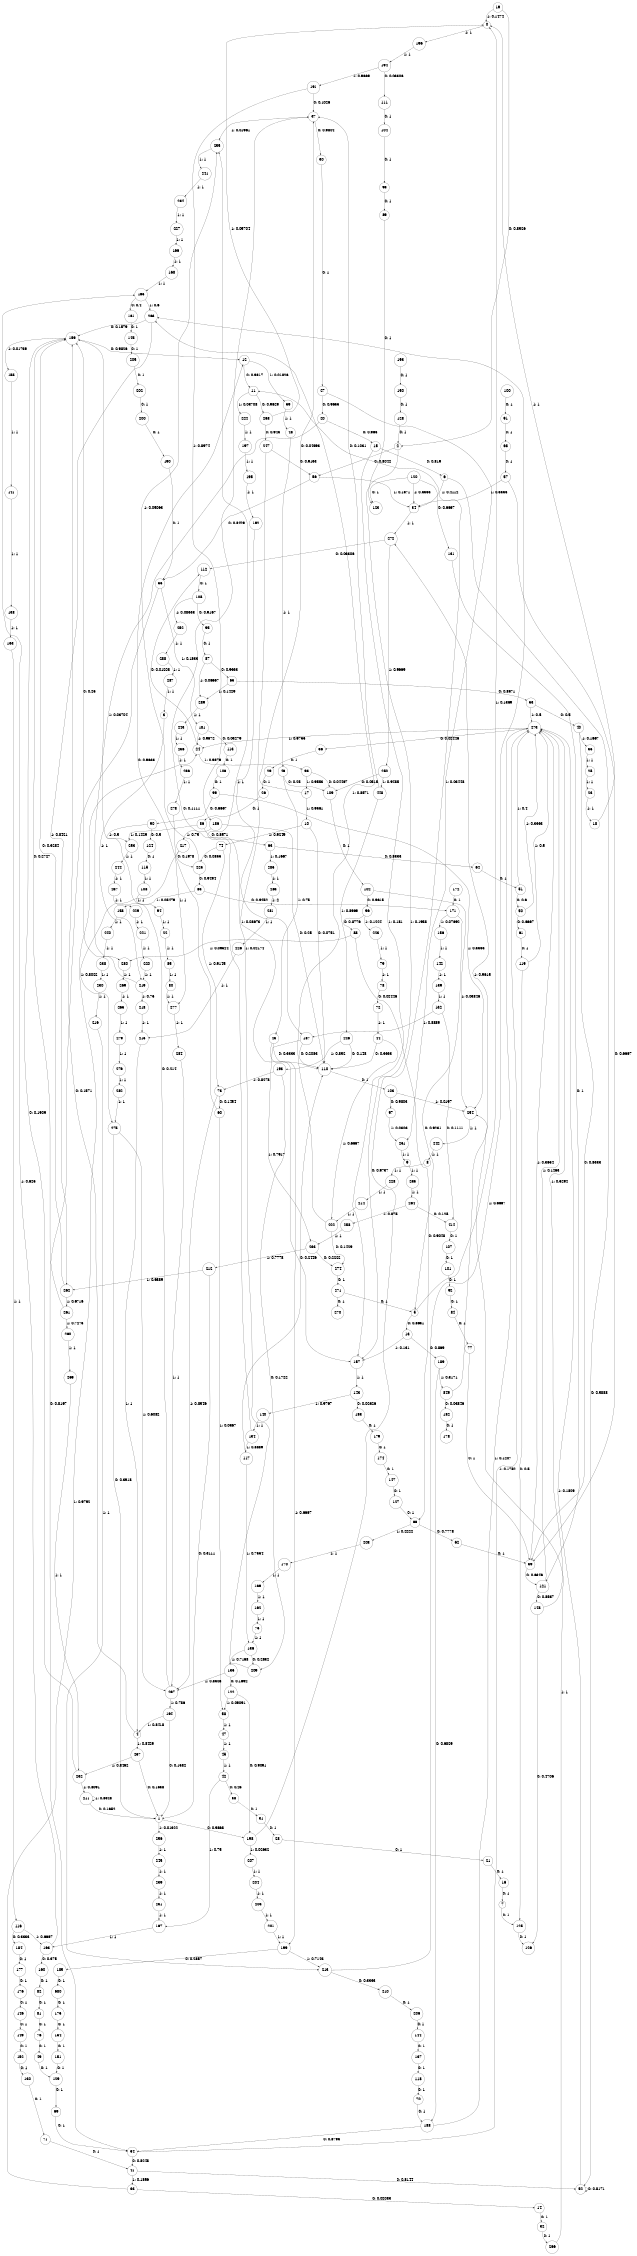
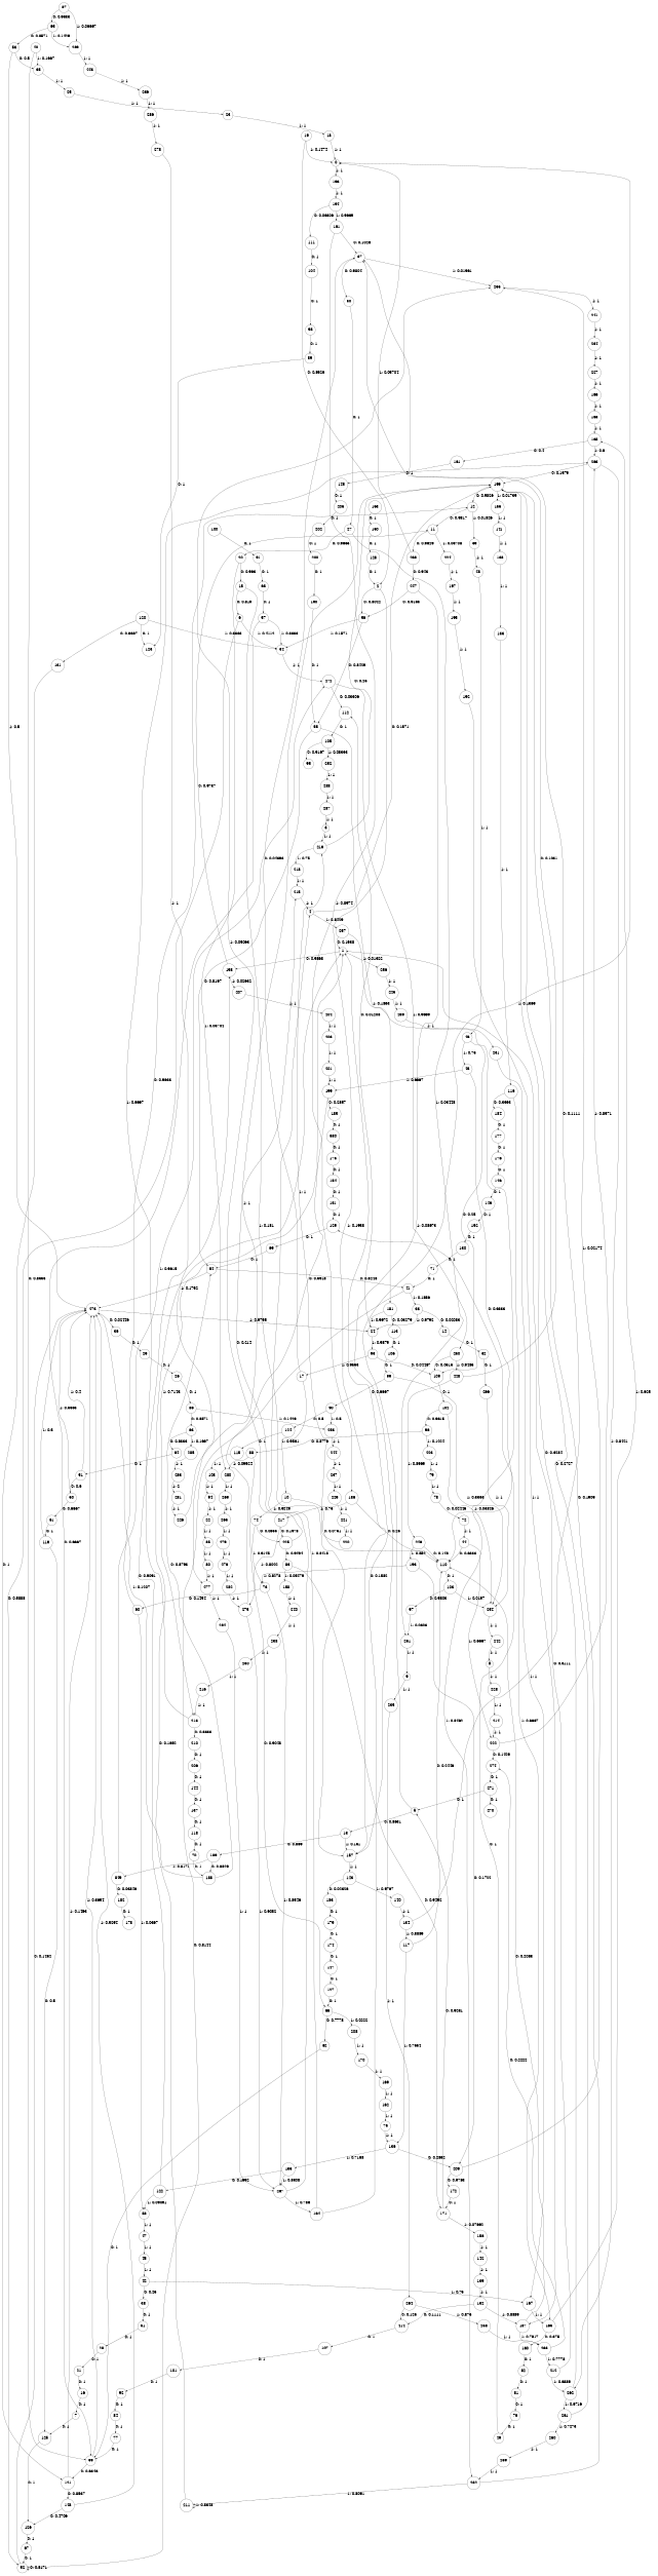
  digraph {
    node [fontsize=24 shape=circle]
    edge [fontsize=24]
    0
    196
    194
    111
    191
    1
    198
    256
    11
    207
    245
    268
    224
    204
    239
    2
    56
    157
    34
    55
    143
    272
    54
    181
    140
    183
    3
    219
    159
    218
    12
    155
    215
    4
    257
    232
    59
    141
    211
    5
    13
    189
    188
    n44 [label=849]
    6
    52
    273
    24
    36
    112
    250
    7
    125
    126
+   67
    8
    228
    214
    222
    9
    235
    264
    n63 [label=414]
    258
    10
    110
    74
    103
    73
    225
    254
    97
    60
    267
    255
    83
    247
    197
    195
    48
    46
    182
    14
    32
    266
    15
    16
    17
    37
    30
    27
    241
    18
    19
    20
    280
    269
    265
    21
    22
    85
    80
    277
    23
    93
    105
    109
    95
    252
    102
    25
    26
    86
    63
    253
    64
    285
    244
    251
    28
    29
    31
    242
    33
    n125 [label=448]
    35
    234
    38
    39
    121
    148
    40
    41
    42
    167
    163
    160
    165
    43
    199
    185
    213
    n143 [label=680]
    263
    210
    44
    274
    262
    271
    45
    96
    47
    49
    129
    69
    50
    61
    119
    51
    53
    113
    106
    57
    58
    62
    283
    281
    65
    289
    243
    236
    66
    208
    170
    169
    68
    70
    71
    72
    164
    171
    158
    75
    136
    135
    209
    122
    172
    76
    77
    78
    79
    284
    81
    82
    156
    240
    142
    238
    84
    237
    87
    88
    89
    123
    120
    131
    90
    124
    115
    108
    91
    92
    94
    223
    98
    99
    100
    101
    104
    288
    287
    107
    116
    184
    177
    176
    161
    117
    118
    127
    128
    130
    132
    187
    233
    212
    133
    134
    137
    138
    139
    179
    174
    144
    145
    205
    202
    200
    146
    149
    152
    147
    150
    151
    153
    154
    230
    162
    261
    166
    168
    175
    178
    186
    217
    275
    190
    192
    193
    203
    206
    201
    260
    216
    220
    221
    270
    226
    227
    229
    231
    286
    278
    246
    259
    279
    276
    282
    0 -> 196 [label="1: 1        "]
    196 -> 194 [label="1: 1        "]
    194 -> 111 [label="0: 0.03306  "]
    194 -> 191 [label="1: 0.9669   "]
    111 -> 104 [label="0: 1        "]
    191 -> 37 [label="0: 0.1026   "]
    191 -> 186 [label="1: 0.8974   "]
    1 -> 198 [label="0: 0.9868   "]
    1 -> 256 [label="1: 0.01322  "]
    198 -> 11 [label="0: 0.9737   "]
    198 -> 207 [label="1: 0.02632  "]
    256 -> 245 [label="1: 1        "]
    11 -> 268 [label="0: 0.9629   "]
    11 -> 224 [label="1: 0.03708  "]
    207 -> 204 [label="1: 1        "]
    245 -> 239 [label="1: 1        "]
    268 -> 0 [label="1: 0.05704  "]
    268 -> 247 [label="0: 0.943    "]
    224 -> 197 [label="1: 1        "]
    204 -> 203 [label="1: 1        "]
    239 -> 231 [label="1: 1        "]
    2 -> 56 [label="0: 0.8042   "]
    2 -> 157 [label="1: 0.1958   "]
    56 -> 34 [label="1: 0.1571   "]
    56 -> 55 [label="0: 0.8429   "]
    157 -> 143 [label="1: 1        "]
    34 -> 272 [label="1: 1        "]
    55 -> 54 [label="0: 0.8167   "]
    55 -> 181 [label="1: 0.1833   "]
    143 -> 140 [label="1: 0.9767   "]
    143 -> 183 [label="0: 0.02326  "]
    272 -> 112 [label="0: 0.03306  "]
    272 -> 250 [label="1: 0.9669   "]
    54 -> 273 [label="1: 0.1752   "]
    54 -> 41 [label="0: 0.8248   "]
    181 -> 24 [label="1: 0.9672   "]
    181 -> 113 [label="0: 0.03279  "]
    140 -> 134 [label="1: 1        "]
    183 -> 179 [label="0: 1        "]
    3 -> 219 [label="1: 1        "]
    219 -> 159 [label="0: 0.25     "]
    219 -> 218 [label="1: 0.75     "]
    159 -> 12 [label="0: 0.9826   "]
    159 -> 155 [label="1: 0.01739  "]
    218 -> 215 [label="1: 1        "]
    12 -> 11 [label="0: 0.9817   "]
    12 -> 59 [label="1: 0.01826  "]
    155 -> 141 [label="1: 1        "]
    215 -> 4 [label="1: 1        "]
    4 -> 159 [label="0: 0.1571   "]
    4 -> 257 [label="1: 0.8429   "]
    257 -> 1 [label="0: 0.1538   "]
    257 -> 232 [label="1: 0.8462   "]
    232 -> 159 [label="0: 0.1909   "]
    232 -> 211 [label="1: 0.8091   "]
    59 -> 48 [label="1: 1        "]
    141 -> 138 [label="1: 1        "]
    211 -> 1 [label="0: 0.1652   "]
    211 -> 211 [label="1: 0.8348   "]
    5 -> 0 [label="1: 0.1369   "]
    5 -> 13 [label="0: 0.8631   "]
    13 -> 157 [label="1: 0.131    "]
    13 -> 189 [label="0: 0.869    "]
    189 -> 188 [label="0: 0.6829   "]
    189 -> n44 [label="1: 0.3171   "]
    188 -> 54 [label="0: 0.8793   "]
    188 -> 273 [label="1: 0.1207   "]
    n44 -> 272 [label="1: 0.9615   "]
    n44 -> 182 [label="0: 0.03846  "]
    6 -> 34 [label="1: 0.4112   "]
    6 -> 52 [label="0: 0.5888   "]
    52 -> 52 [label="0: 0.8171   "]
-   52 -> 273 [label="1: 0.1829   "]
+   52 -> 273 [label="0: 0.1454   "]
    273 -> 24 [label="1: 0.9755   "]
    273 -> 36 [label="0: 0.02446  "]
    24 -> 112 [label="0: 0.01208  "]
    24 -> 93 [label="1: 0.9879   "]
    36 -> 29 [label="0: 1        "]
    112 -> 105 [label="0: 1        "]
    250 -> 109 [label="0: 0.0515   "]
    250 -> n125 [label="1: 0.9485   "]
    7 -> 125 [label="0: 1        "]
    125 -> 126 [label="0: 1        "]
+   126 -> 67 [label="0: 1        "]
+   67 -> 52 [label="0: 1        "]
    8 -> 228 [label="1: 1        "]
    228 -> 214 [label="1: 1        "]
    214 -> 222 [label="1: 1        "]
    222 -> 263 [label="1: 0.8571   "]
    222 -> 274 [label="0: 0.1429   "]
    9 -> 235 [label="1: 1        "]
    235 -> 264 [label="1: 1        "]
    264 -> n63 [label="0: 0.125    "]
    264 -> 258 [label="1: 0.875    "]
    n63 -> 107 [label="0: 1        "]
    258 -> 233 [label="1: 1        "]
    10 -> 110 [label="0: 0.0751   "]
    10 -> 74 [label="1: 0.9249   "]
    110 -> 103 [label="0: 1        "]
    74 -> 73 [label="1: 0.9145   "]
    74 -> 225 [label="0: 0.0855   "]
    103 -> 254 [label="1: 0.0197   "]
    103 -> 97 [label="0: 0.9803   "]
    73 -> 60 [label="0: 0.1454   "]
    73 -> 267 [label="1: 0.8546   "]
    225 -> 255 [label="1: 0.05063  "]
    225 -> 83 [label="0: 0.9494   "]
    254 -> 242 [label="1: 1        "]
    97 -> 251 [label="1: 0.0303   "]
    60 -> 12 [label="0: 0.9633   "]
    60 -> 58 [label="1: 0.0367   "]
    267 -> 159 [label="0: 0.214    "]
    267 -> 164 [label="1: 0.786    "]
    255 -> 241 [label="1: 1        "]
    83 -> 171 [label="0: 0.9452   "]
    83 -> 158 [label="1: 0.05479  "]
    247 -> 56 [label="0: 0.9133   "]
    247 -> 157 [label="1: 0.08673  "]
    197 -> 195 [label="1: 1        "]
    195 -> 192 [label="1: 1        "]
    48 -> 46 [label="1: 1        "]
    46 -> 109 [label="0: 0.25     "]
    46 -> 43 [label="1: 0.75     "]
    182 -> 178 [label="0: 1        "]
    14 -> 32 [label="0: 1        "]
    32 -> 266 [label="0: 1        "]
    266 -> 254 [label="1: 1        "]
    15 -> 157 [label="1: 0.181    "]
    15 -> 6 [label="0: 0.819    "]
    16 -> 7 [label="0: 1        "]
    17 -> 10 [label="1: 0.9561   "]
    17 -> 37 [label="0: 0.04393  "]
    37 -> 255 [label="1: 0.01961  "]
    37 -> 30 [label="0: 0.9804   "]
    30 -> 27 [label="0: 1        "]
    27 -> 20 [label="0: 0.9655   "]
    27 -> 251 [label="1: 0.03448  "]
    241 -> 234 [label="1: 1        "]
    18 -> 0 [label="1: 1        "]
    19 -> 0 [label="1: 0.1474   "]
    19 -> 2 [label="0: 0.8526   "]
    20 -> 15 [label="0: 0.963    "]
    20 -> 280 [label="1: 0.03704  "]
    280 -> 269 [label="1: 1        "]
    269 -> 265 [label="1: 1        "]
    265 -> 279 [label="1: 1        "]
    21 -> 16 [label="0: 1        "]
    22 -> 85 [label="1: 1        "]
    85 -> 80 [label="1: 1        "]
    80 -> 277 [label="1: 1        "]
    277 -> 284 [label="1: 1        "]
    23 -> 18 [label="1: 1        "]
    93 -> 17 [label="1: 0.9553   "]
    93 -> 109 [label="0: 0.04467  "]
    105 -> 95 [label="0: 0.9167   "]
    105 -> 252 [label="1: 0.08333  "]
    109 -> 102 [label="0: 1        "]
-   95 -> 87 [label="0: 1        "]
    252 -> 288 [label="1: 1        "]
    102 -> 254 [label="1: 0.03846  "]
    102 -> 96 [label="0: 0.9615   "]
    25 -> 23 [label="1: 1        "]
    26 -> 86 [label="0: 1        "]
    86 -> 63 [label="0: 0.8571   "]
    86 -> 253 [label="1: 0.1429   "]
    63 -> 64 [label="0: 0.8333   "]
    63 -> 285 [label="1: 0.1667   "]
    253 -> 244 [label="1: 1        "]
    64 -> 51 [label="0: 1        "]
    285 -> 283 [label="1: 1        "]
    244 -> 237 [label="1: 1        "]
    251 -> 9 [label="1: 1        "]
    28 -> 21 [label="0: 1        "]
    29 -> 26 [label="0: 1        "]
    31 -> 28 [label="0: 1        "]
    242 -> 8 [label="1: 1        "]
    33 -> 24 [label="1: 0.9792   "]
    33 -> 14 [label="0: 0.02083  "]
    n125 -> 37 [label="0: 0.1031   "]
    n125 -> 246 [label="1: 0.8969   "]
    35 -> 25 [label="1: 1        "]
    234 -> 227 [label="1: 1        "]
    38 -> 31 [label="0: 1        "]
    39 -> 273 [label="1: 0.3654   "]
    39 -> 121 [label="0: 0.6346   "]
    121 -> 273 [label="1: 0.1463   "]
    121 -> 148 [label="0: 0.8537   "]
    148 -> 273 [label="1: 0.5294   "]
    148 -> 126 [label="0: 0.4706   "]
    40 -> 35 [label="1: 0.1667   "]
    40 -> 39 [label="0: 0.8333   "]
    41 -> 52 [label="0: 0.8144   "]
    41 -> 33 [label="1: 0.1856   "]
    42 -> 38 [label="0: 0.25     "]
    42 -> 167 [label="1: 0.75     "]
    167 -> 163 [label="1: 1        "]
    163 -> 160 [label="0: 0.375    "]
    163 -> 165 [label="1: 0.625    "]
    160 -> 82 [label="0: 1        "]
    165 -> 263 [label="1: 0.6      "]
    165 -> 161 [label="0: 0.4      "]
    43 -> 110 [label="0: 0.3333   "]
    43 -> 199 [label="1: 0.6667   "]
    199 -> 185 [label="0: 0.2857   "]
    199 -> 213 [label="1: 0.7143   "]
    185 -> n143 [label="0: 1        "]
    213 -> 263 [label="1: 0.6667   "]
    213 -> 210 [label="0: 0.3333   "]
    n143 -> 175 [label="0: 1        "]
    263 -> 159 [label="0: 0.1579   "]
    263 -> 262 [label="1: 0.8421   "]
    210 -> 206 [label="0: 1        "]
    44 -> 222 [label="1: 0.6667   "]
    44 -> 110 [label="0: 0.3333   "]
    274 -> 271 [label="0: 1        "]
    262 -> 159 [label="0: 0.3284   "]
    262 -> 261 [label="1: 0.6716   "]
    271 -> 5 [label="0: 1        "]
    271 -> 270 [label="0: 1        "]
    45 -> 42 [label="1: 1        "]
    96 -> 88 [label="0: 0.8776   "]
    96 -> 223 [label="1: 0.1224   "]
    47 -> 45 [label="1: 1        "]
    49 -> 129 [label="0: 1        "]
    129 -> 69 [label="0: 1        "]
    69 -> 54 [label="0: 1        "]
    50 -> 273 [label="1: 0.3333   "]
    50 -> 61 [label="0: 0.6667   "]
    61 -> 119 [label="0: 1        "]
    119 -> 273 [label="1: 0.5      "]
    119 -> 125 [label="0: 0.5      "]
    51 -> 273 [label="1: 0.4      "]
    51 -> 50 [label="0: 0.6      "]
    53 -> 273 [label="1: 0.5      "]
-   53 -> 40 [label="0: 0.5      "]
+   53 -> 35 [label="0: 0.5      "]
    113 -> 106 [label="0: 1        "]
    106 -> 99 [label="0: 1        "]
    57 -> 34 [label="1: 0.3333   "]
    57 -> 39 [label="0: 0.6667   "]
    58 -> 47 [label="1: 1        "]
    62 -> 39 [label="0: 1        "]
    283 -> 281 [label="1: 2        "]
    281 -> 226 [label="1: 1        "]
    65 -> 53 [label="0: 0.8571   "]
    65 -> 289 [label="1: 0.1429   "]
    289 -> 243 [label="1: 1        "]
    243 -> 236 [label="1: 1        "]
    236 -> 286 [label="1: 1        "]
    66 -> 62 [label="0: 0.7778   "]
    66 -> 208 [label="1: 0.2222   "]
    208 -> 170 [label="1: 1        "]
    170 -> 169 [label="1: 1        "]
    169 -> 162 [label="1: 1        "]
    68 -> 57 [label="0: 1        "]
    70 -> 188 [label="0: 1        "]
    71 -> 41 [label="0: 1        "]
    72 -> 44 [label="1: 1        "]
    164 -> 1 [label="0: 0.1582   "]
    164 -> 4 [label="1: 0.8418   "]
    171 -> 5 [label="0: 0.9231   "]
    171 -> 156 [label="1: 0.07692  "]
    158 -> 240 [label="1: 1        "]
    75 -> 136 [label="1: 1        "]
    136 -> 135 [label="1: 0.7168   "]
    136 -> 209 [label="0: 0.2832   "]
    135 -> 267 [label="1: 0.8308   "]
    135 -> 122 [label="0: 0.1692   "]
    209 -> 255 [label="1: 0.02174  "]
+   209 -> 172 [label="0: 0.9783   "]
    122 -> 198 [label="0: 0.9091   "]
    122 -> 58 [label="1: 0.09091  "]
    172 -> 171 [label="0: 1        "]
    76 -> 49 [label="0: 1        "]
    77 -> 39 [label="0: 1        "]
    78 -> 72 [label="0: 0.02446  "]
    79 -> 78 [label="1: 1        "]
    284 -> 267 [label="1: 1        "]
    81 -> 76 [label="0: 1        "]
    82 -> 81 [label="0: 1        "]
    156 -> 142 [label="1: 1        "]
    240 -> 238 [label="1: 1        "]
    142 -> 139 [label="1: 1        "]
    238 -> 230 [label="1: 1        "]
    84 -> 77 [label="0: 1        "]
    237 -> 229 [label="1: 1        "]
    87 -> 65 [label="0: 0.9333   "]
    87 -> 289 [label="1: 0.06667  "]
    88 -> 280 [label="1: 0.09524  "]
    88 -> 66 [label="0: 0.9048   "]
    89 -> 123 [label="0: 1        "]
    120 -> 34 [label="1: 0.3333   "]
    120 -> 123 [label="0: 1        "]
    120 -> 131 [label="0: 0.6667   "]
    131 -> 121 [label="0: 1        "]
    90 -> 253 [label="1: 0.5      "]
    90 -> 124 [label="0: 0.5      "]
    124 -> 115 [label="0: 1        "]
    115 -> 108 [label="1: 1        "]
    108 -> 94 [label="1: 1        "]
    91 -> 68 [label="0: 1        "]
    92 -> 84 [label="0: 1        "]
    94 -> 22 [label="1: 1        "]
    223 -> 79 [label="1: 1        "]
    98 -> 89 [label="0: 1        "]
    99 -> 254 [label="1: 0.3333   "]
    99 -> 90 [label="0: 0.6667   "]
    100 -> 91 [label="0: 1        "]
    101 -> 92 [label="0: 1        "]
    104 -> 98 [label="0: 1        "]
    288 -> 287 [label="1: 1        "]
    287 -> 3 [label="1: 1        "]
    107 -> 101 [label="0: 1        "]
    116 -> 163 [label="1: 0.6667   "]
    116 -> 184 [label="0: 0.3333   "]
    184 -> 177 [label="0: 1        "]
    177 -> 176 [label="0: 1        "]
    176 -> 146 [label="0: 1        "]
    161 -> 145 [label="0: 1        "]
    117 -> 110 [label="0: 0.2446   "]
    117 -> 136 [label="1: 0.7554   "]
    118 -> 70 [label="0: 1        "]
    127 -> 66 [label="0: 1        "]
    128 -> 2 [label="0: 1        "]
    130 -> 71 [label="0: 1        "]
    132 -> n63 [label="0: 0.1111   "]
    132 -> 187 [label="1: 0.8889   "]
    187 -> 110 [label="0: 0.2083   "]
    187 -> 233 [label="1: 0.7917   "]
    233 -> 274 [label="0: 0.2222   "]
    233 -> 212 [label="1: 0.7778   "]
    212 -> 1 [label="0: 0.3111   "]
    212 -> 262 [label="1: 0.6889   "]
    133 -> 116 [label="1: 1        "]
    134 -> 37 [label="0: 0.1111   "]
    134 -> 117 [label="1: 0.8889   "]
    137 -> 118 [label="0: 1        "]
    138 -> 133 [label="1: 1        "]
    139 -> 132 [label="1: 1        "]
    179 -> 174 [label="0: 1        "]
    174 -> 147 [label="0: 1        "]
    144 -> 137 [label="0: 1        "]
    145 -> 205 [label="0: 1        "]
    205 -> 202 [label="0: 1        "]
    202 -> 200 [label="0: 1        "]
    200 -> 190 [label="0: 1        "]
    146 -> 149 [label="0: 1        "]
    149 -> 152 [label="0: 1        "]
    152 -> 130 [label="0: 1        "]
    147 -> 127 [label="0: 1        "]
    150 -> 128 [label="0: 1        "]
    151 -> 129 [label="0: 1        "]
    153 -> 150 [label="0: 1        "]
    154 -> 151 [label="0: 1        "]
    230 -> 216 [label="1: 1        "]
    162 -> 75 [label="1: 1        "]
    261 -> 159 [label="0: 0.2727   "]
    261 -> 260 [label="1: 0.7273   "]
    166 -> 168 [label="1: 1        "]
    168 -> 165 [label="1: 1        "]
    175 -> 154 [label="0: 1        "]
    186 -> 110 [label="0: 0.25     "]
    186 -> 217 [label="1: 0.75     "]
    217 -> 225 [label="0: 0.1978   "]
    217 -> 275 [label="1: 0.8022   "]
    275 -> 1 [label="0: 0.3918   "]
    275 -> 267 [label="1: 0.6082   "]
    190 -> 55 [label="0: 1        "]
    192 -> 187 [label="1: 1        "]
    193 -> 73 [label="1: 0.8278   "]
    193 -> 209 [label="0: 0.1722   "]
    203 -> 201 [label="1: 1        "]
    206 -> 144 [label="0: 1        "]
    201 -> 199 [label="1: 1        "]
    260 -> 259 [label="1: 1        "]
    216 -> 213 [label="1: 1        "]
    220 -> 219 [label="1: 1        "]
    221 -> 220 [label="1: 1        "]
    226 -> 215 [label="1: 1        "]
    227 -> 166 [label="1: 1        "]
    229 -> 221 [label="1: 1        "]
    231 -> 167 [label="1: 1        "]
    286 -> 278 [label="1: 1        "]
    278 -> 277 [label="1: 1        "]
    246 -> 110 [label="0: 0.148    "]
    246 -> 193 [label="1: 0.852    "]
    259 -> 232 [label="1: 1        "]
    279 -> 276 [label="1: 1        "]
    276 -> 282 [label="1: 1        "]
    282 -> 275 [label="1: 1        "]
  }
